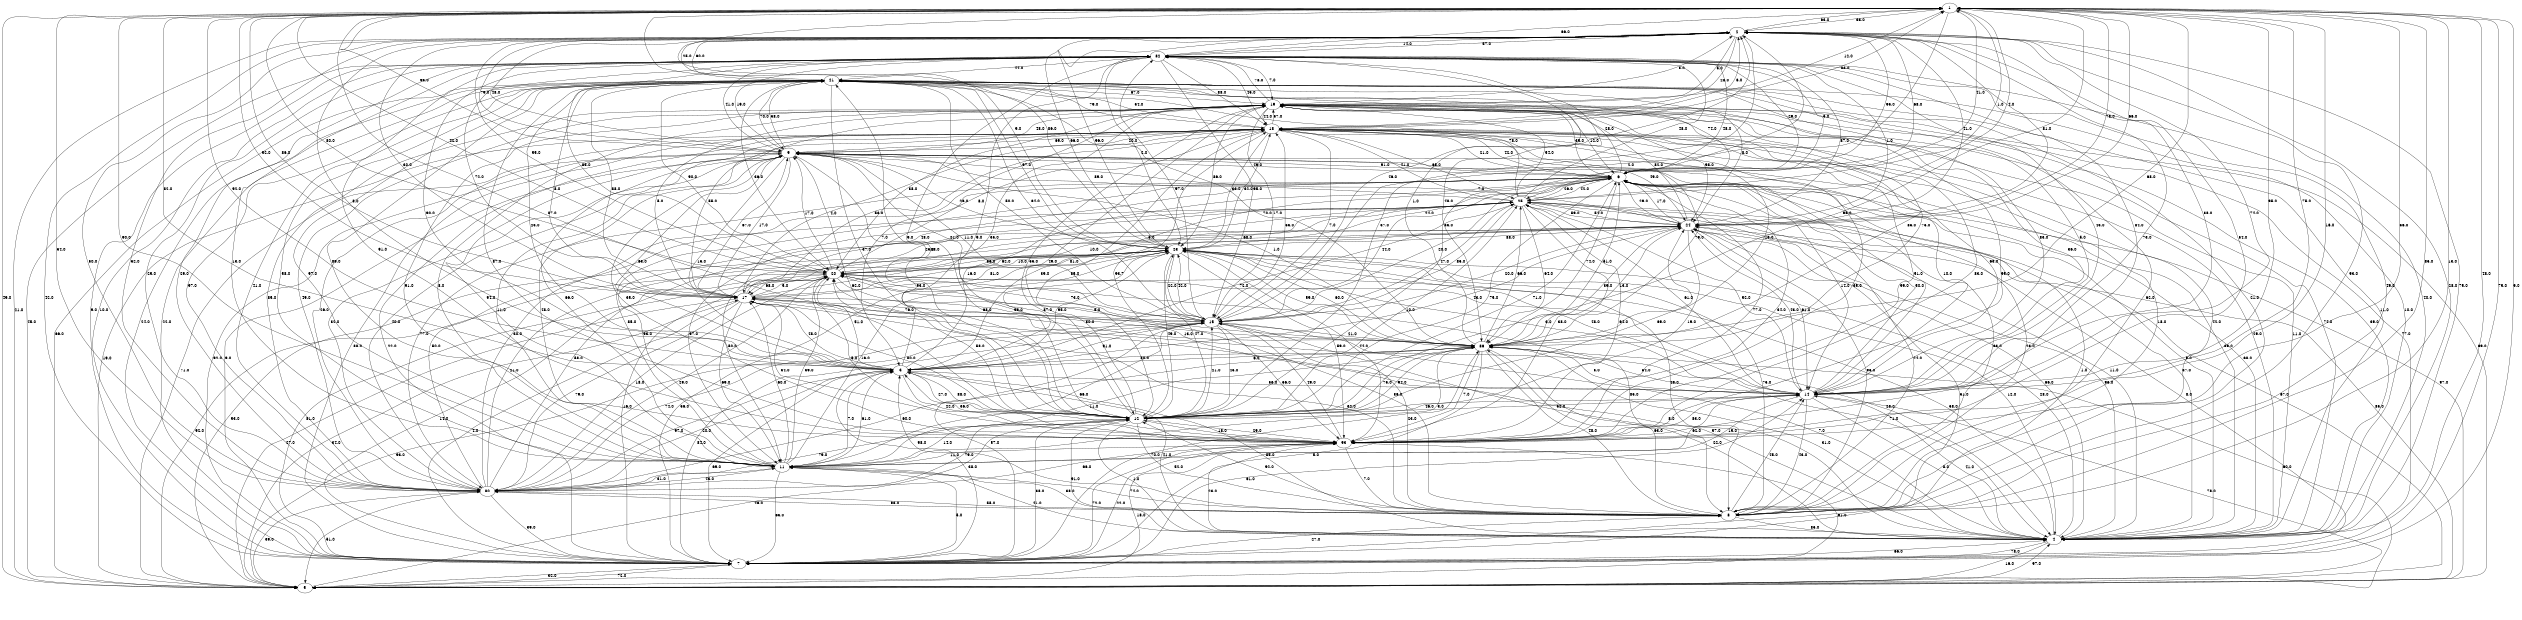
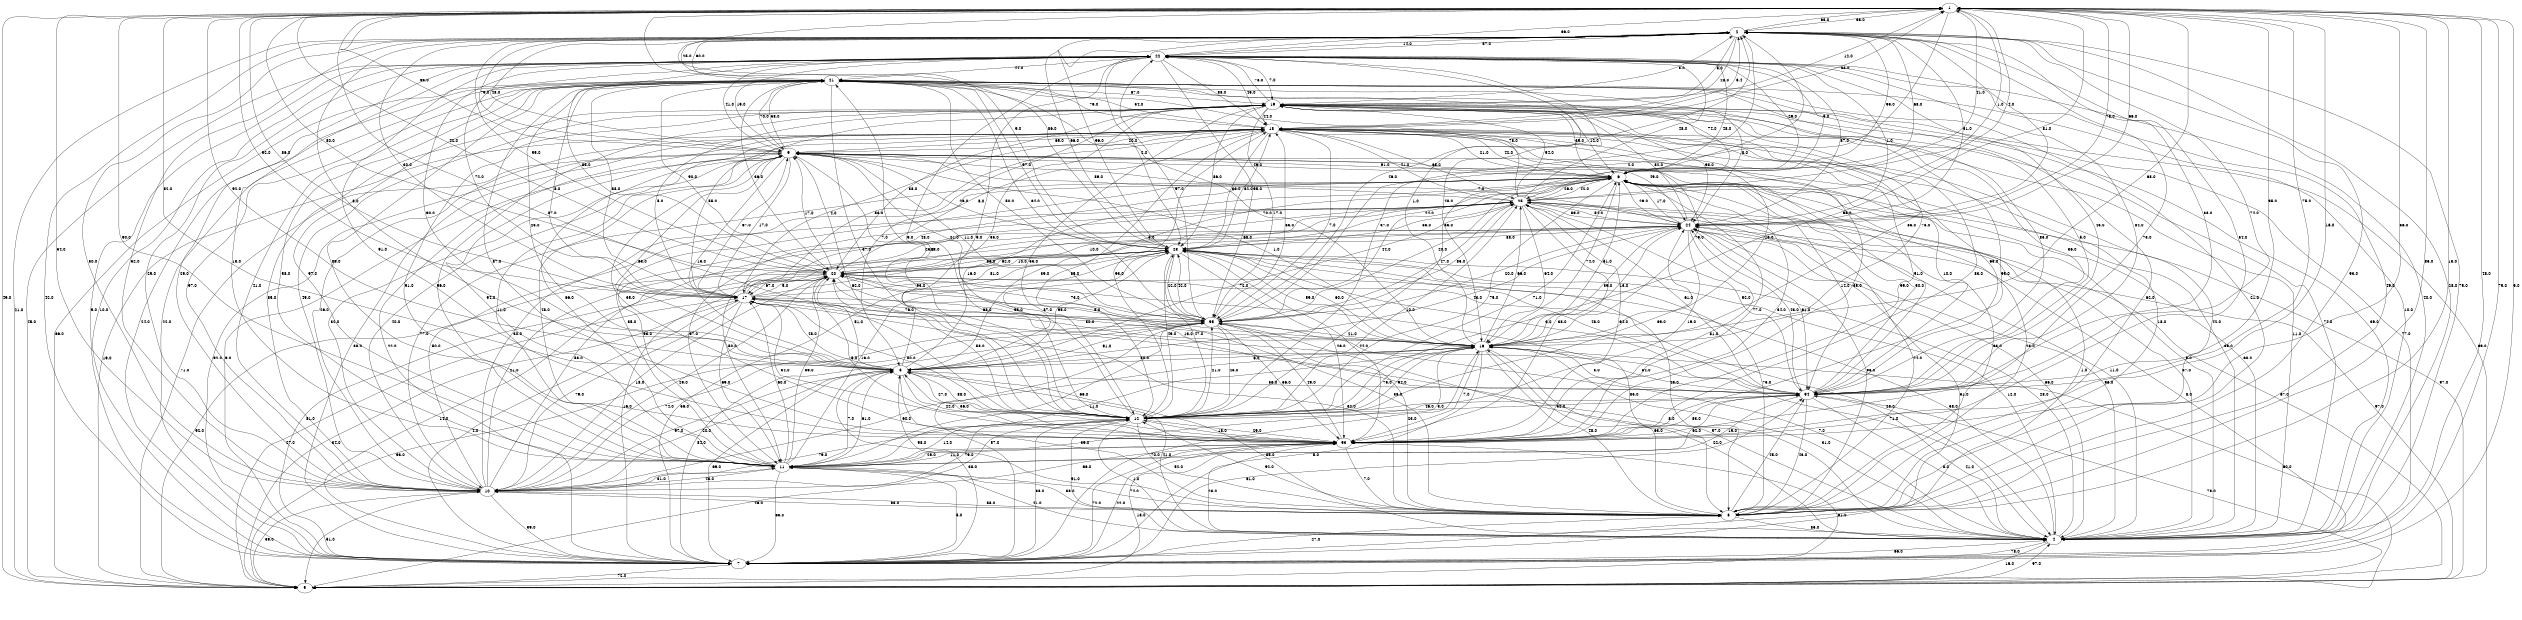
  strict digraph {
    n1 [label=1]
    n2 [label=2]
    n3 [label=3]
    n4 [label=4]
    n5 [label=5]
    n6 [label=7]
    n7 [label=8]
-   n8 [label=80]
+   n8 [label=10]
    n9 [label=11]
    n10 [label=12]
    n11 [label=93]
-   n12 [label=14]
-   n13 [label=15]
-   n14 [label=86]
+   n12 [label=94]
+   n13 [label=95]
+   n14 [label=16]
    n15 [label=17]
    n16 [label=20]
    n17 [label=23]
    n18 [label=24]
    n19 [label=25]
    n20 [label=6]
    n21 [label=9]
    n22 [label=18]
    n23 [label=19]
    n24 [label=21]
-   n25 [label=82]
+   n25 [label=22]
    n1 -> n2 [label=33.0]
    n1 -> n3 [label=92.0]
    n1 -> n4 [label=48.0]
    n1 -> n5 [label=49.0]
    n1 -> n6 [label=75.0]
    n1 -> n7 [label=13.0]
    n1 -> n8 [label=54.0]
    n1 -> n9 [label=90.0]
    n1 -> n10 [label=96.0]
    n1 -> n11 [label=16.0]
    n1 -> n12 [label=95.0]
    n1 -> n13 [label=2.0]
    n1 -> n14 [label=68.0]
    n1 -> n15 [label=86.0]
    n1 -> n16 [label=42.0]
    n1 -> n17 [label=9.0]
    n1 -> n18 [label=78.0]
    n1 -> n19 [label=1.0]
    n2 -> n1 [label=63.0]
    n2 -> n4 [label=28.0]
    n2 -> n5 [label=21.0]
    n2 -> n8 [label=52.0]
    n2 -> n10 [label=37.0]
    n2 -> n11 [label=73.0]
    n2 -> n12 [label=74.0]
    n2 -> n15 [label=30.0]
    n2 -> n16 [label=55.0]
    n2 -> n17 [label=96.0]
    n2 -> n18 [label=81.0]
    n2 -> n20 [label=68.0]
    n2 -> n21 [label=48.0]
    n2 -> n22 [label=28.0]
    n2 -> n23 [label=5.0]
    n2 -> n24 [label=60.0]
    n2 -> n25 [label=57.0]
    n3 -> n1 [label=82.0]
    n3 -> n2 [label=8.0]
    n3 -> n4 [label=41.0]
    n3 -> n6 [label=69.0]
+   n3 -> n7 [label=39.0]
    n3 -> n8 [label=20.0]
    n3 -> n9 [label=7.0]
    n3 -> n10 [label=27.0]
    n3 -> n11 [label=22.0]
    n3 -> n12 [label=53.0]
    n3 -> n14 [label=80.0]
    n3 -> n15 [label=48.0]
    n3 -> n16 [label=51.0]
    n3 -> n17 [label=87.0]
    n3 -> n18 [label=43.0]
    n3 -> n19 [label=72.0]
    n3 -> n20 [label=16.0]
    n3 -> n21 [label=63.0]
    n3 -> n23 [label=35.0]
    n3 -> n24 [label=23.0]
    n4 -> n2 [label=75.0]
    n4 -> n3 [label=85.0]
    n4 -> n5 [label=16.0]
    n4 -> n6 [label=78.0]
    n4 -> n10 [label=91.0]
    n4 -> n11 [label=23.0]
    n4 -> n12 [label=41.0]
    n4 -> n13 [label=7.0]
    n4 -> n14 [label=31.0]
    n4 -> n15 [label=8.0]
    n4 -> n16 [label=58.0]
    n4 -> n17 [label=28.0]
    n4 -> n18 [label=95.0]
    n4 -> n19 [label=37.0]
    n4 -> n20 [label=68.0]
    n4 -> n21 [label=39.0]
-   n4 -> n22 [label=29.0]
    n4 -> n23 [label=39.0]
    n4 -> n24 [label=10.0]
    n5 -> n4 [label=97.0]
-   n5 -> n6 [label=32.0]
    n5 -> n8 [label=39.0]
    n5 -> n10 [label=46.0]
    n5 -> n11 [label=18.0]
    n5 -> n14 [label=60.0]
    n5 -> n15 [label=34.0]
    n5 -> n16 [label=92.0]
-   n5 -> n18 [label=85.0]
+   n5 -> n18 [label=97.0]
    n5 -> n23 [label=69.0]
    n5 -> n25 [label=45.0]
    n6 -> n1 [label=9.0]
    n6 -> n2 [label=42.0]
    n6 -> n3 [label=38.0]
    n6 -> n4 [label=66.0]
    n6 -> n5 [label=72.0]
    n6 -> n7 [label=27.0]
    n6 -> n9 [label=5.0]
    n6 -> n11 [label=72.0]
    n6 -> n12 [label=61.0]
    n6 -> n13 [label=84.0]
    n6 -> n14 [label=70.0]
    n6 -> n16 [label=14.0]
    n6 -> n17 [label=56.0]
    n6 -> n18 [label=8.0]
    n6 -> n21 [label=9.0]
    n6 -> n22 [label=22.0]
    n6 -> n23 [label=77.0]
    n6 -> n24 [label=22.0]
    n6 -> n25 [label=10.0]
    n7 -> n1 [label=85.0]
    n7 -> n2 [label=93.0]
    n7 -> n3 [label=98.0]
    n7 -> n4 [label=85.0]
    n7 -> n8 [label=93.0]
    n7 -> n9 [label=38.0]
    n7 -> n10 [label=92.0]
    n7 -> n12 [label=45.0]
    n7 -> n13 [label=23.0]
    n7 -> n14 [label=63.0]
    n7 -> n15 [label=32.0]
    n7 -> n16 [label=36.0]
    n7 -> n17 [label=75.0]
    n7 -> n18 [label=95.0]
    n7 -> n20 [label=63.0]
    n7 -> n22 [label=42.0]
    n7 -> n24 [label=62.0]
    n8 -> n2 [label=50.0]
    n8 -> n3 [label=97.0]
    n8 -> n5 [label=51.0]
    n8 -> n6 [label=39.0]
    n8 -> n7 [label=55.0]
    n8 -> n9 [label=43.0]
    n8 -> n10 [label=79.0]
    n8 -> n16 [label=29.0]
    n8 -> n17 [label=21.0]
    n8 -> n18 [label=58.0]
    n8 -> n19 [label=50.0]
    n8 -> n20 [label=30.0]
    n8 -> n21 [label=40.0]
    n8 -> n22 [label=26.0]
    n8 -> n23 [label=85.0]
    n8 -> n24 [label=41.0]
    n8 -> n25 [label=29.0]
    n9 -> n3 [label=61.0]
    n9 -> n4 [label=41.0]
    n9 -> n6 [label=63.0]
    n9 -> n7 [label=74.0]
    n9 -> n8 [label=31.0]
    n9 -> n11 [label=11.0]
    n9 -> n12 [label=62.0]
    n9 -> n13 [label=66.0]
    n9 -> n14 [label=11.0]
    n9 -> n15 [label=60.0]
    n9 -> n16 [label=39.0]
    n9 -> n17 [label=16.0]
    n9 -> n19 [label=93.0]
    n9 -> n20 [label=85.0]
    n9 -> n21 [label=11.0]
    n9 -> n22 [label=66.0]
-   n9 -> n23 [label=8.0]
+   n9 -> n23 [label=96.0]
    n9 -> n24 [label=97.0]
    n9 -> n25 [label=13.0]
    n10 -> n1 [label=87.0]
    n10 -> n2 [label=33.0]
    n10 -> n3 [label=88.0]
    n10 -> n4 [label=1.0]
    n10 -> n6 [label=38.0]
    n10 -> n7 [label=52.0]
    n10 -> n8 [label=79.0]
    n10 -> n9 [label=14.0]
    n10 -> n11 [label=29.0]
    n10 -> n12 [label=46.0]
    n10 -> n13 [label=21.0]
    n10 -> n14 [label=94.0]
    n10 -> n15 [label=80.0]
    n10 -> n16 [label=58.0]
    n10 -> n17 [label=47.0]
    n10 -> n18 [label=69.0]
    n10 -> n19 [label=10.0]
    n10 -> n20 [label=71.0]
    n10 -> n21 [label=62.0]
-   n10 -> n22 [label=93.7]
-   n10 -> n23 [label=49.0]
+   n10 -> n22 [label=93.0]
    n10 -> n24 [label=88.0]
    n10 -> n25 [label=9.0]
    n11 -> n1 [label=56.0]
    n11 -> n2 [label=54.0]
    n11 -> n3 [label=36.0]
    n11 -> n5 [label=91.0]
    n11 -> n6 [label=22.0]
    n11 -> n7 [label=7.0]
    n11 -> n8 [label=66.0]
+   n11 -> n9 [label=29.0]
    n11 -> n10 [label=18.0]
    n11 -> n12 [label=83.0]
    n11 -> n13 [label=49.0]
    n11 -> n17 [label=44.0]
    n11 -> n19 [label=64.0]
    n11 -> n20 [label=34.0]
    n11 -> n22 [label=99.0]
    n11 -> n23 [label=95.0]
    n11 -> n24 [label=89.0]
    n11 -> n25 [label=91.0]
    n12 -> n1 [label=75.0]
    n12 -> n2 [label=38.0]
    n12 -> n4 [label=8.0]
    n12 -> n5 [label=78.0]
    n12 -> n7 [label=43.0]
    n12 -> n9 [label=15.0]
    n12 -> n10 [label=52.0]
    n12 -> n14 [label=3.0]
    n12 -> n16 [label=13.0]
    n12 -> n17 [label=3.0]
    n12 -> n18 [label=43.0]
    n12 -> n19 [label=61.0]
    n12 -> n20 [label=50.0]
    n12 -> n21 [label=51.0]
    n12 -> n22 [label=63.0]
    n12 -> n24 [label=5.0]
    n12 -> n25 [label=84.0]
    n13 -> n2 [label=46.0]
    n13 -> n3 [label=91.0]
    n13 -> n4 [label=57.0]
    n13 -> n5 [label=93.0]
    n13 -> n6 [label=57.0]
    n13 -> n8 [label=74.0]
    n13 -> n10 [label=45.0]
    n13 -> n11 [label=56.0]
    n13 -> n14 [label=21.0]
    n13 -> n15 [label=68.0]
    n13 -> n16 [label=73.0]
    n13 -> n17 [label=42.0]
    n13 -> n19 [label=47.0]
    n13 -> n20 [label=44.0]
    n13 -> n21 [label=21.0]
    n13 -> n22 [label=53.0]
    n13 -> n24 [label=64.0]
    n13 -> n25 [label=97.0]
    n14 -> n3 [label=6.0]
    n14 -> n4 [label=22.0]
    n14 -> n6 [label=5.0]
    n14 -> n7 [label=48.0]
    n14 -> n8 [label=60.0]
    n14 -> n9 [label=3.0]
    n14 -> n10 [label=75.0]
    n14 -> n11 [label=7.0]
    n14 -> n12 [label=54.0]
    n14 -> n15 [label=30.0]
    n14 -> n16 [label=76.0]
    n14 -> n17 [label=60.0]
    n14 -> n18 [label=13.0]
    n14 -> n19 [label=66.0]
    n14 -> n20 [label=51.0]
    n14 -> n21 [label=1.0]
    n14 -> n22 [label=13.0]
    n14 -> n23 [label=85.0]
    n14 -> n25 [label=1.0]
    n15 -> n1 [label=52.0]
    n15 -> n4 [label=71.0]
    n15 -> n5 [label=27.0]
    n15 -> n6 [label=4.0]
    n15 -> n8 [label=79.0]
    n15 -> n9 [label=69.0]
    n15 -> n11 [label=34.0]
    n15 -> n13 [label=93.0]
    n15 -> n16 [label=5.0]
    n15 -> n18 [label=56.0]
    n15 -> n20 [label=48.0]
    n15 -> n21 [label=67.0]
    n15 -> n22 [label=53.0]
    n15 -> n23 [label=55.0]
    n15 -> n24 [label=8.0]
    n15 -> n25 [label=72.0]
    n16 -> n1 [label=80.0]
    n16 -> n4 [label=28.0]
    n16 -> n6 [label=81.0]
    n16 -> n7 [label=85.0]
    n16 -> n8 [label=18.0]
    n16 -> n11 [label=5.0]
    n16 -> n14 [label=5.0]
-   n16 -> n15 [label=68.0]
+   n16 -> n15 [label=67.0]
    n16 -> n17 [label=10.0]
    n16 -> n19 [label=68.0]
    n16 -> n21 [label=17.0]
    n16 -> n22 [label=8.0]
    n16 -> n24 [label=90.0]
    n17 -> n1 [label=86.0]
    n17 -> n2 [label=66.0]
    n17 -> n3 [label=95.0]
    n17 -> n4 [label=12.0]
-   n17 -> n5 [label=53.0]
+   n17 -> n19 [label=53.0]
    n17 -> n6 [label=16.0]
    n17 -> n7 [label=48.0]
    n17 -> n10 [label=49.0]
-   n17 -> n11 [label=59.0]
+   n17 -> n11 [label=26.0]
    n17 -> n12 [label=48.0]
    n17 -> n13 [label=22.0]
    n17 -> n14 [label=59.0]
    n17 -> n15 [label=81.0]
    n17 -> n16 [label=62.0]
    n17 -> n22 [label=32.0]
    n18 -> n1 [label=66.0]
-   n18 -> n2 [label=41.0]
+   n18 -> n2 [label=31.0]
    n18 -> n4 [label=66.0]
    n18 -> n6 [label=51.0]
    n18 -> n9 [label=50.0]
    n18 -> n10 [label=19.0]
    n18 -> n12 [label=61.0]
    n18 -> n13 [label=20.0]
    n18 -> n14 [label=39.0]
-   n18 -> n15 [label=81.0]
+   n18 -> n11 [label=81.0]
    n18 -> n16 [label=10.0]
    n18 -> n17 [label=88.0]
    n18 -> n19 [label=54.0]
    n18 -> n20 [label=17.0]
    n18 -> n21 [label=7.0]
    n18 -> n23 [label=82.0]
    n18 -> n25 [label=1.0]
    n19 -> n1 [label=4.0]
    n19 -> n4 [label=11.0]
    n19 -> n5 [label=67.0]
    n19 -> n7 [label=24.0]
    n19 -> n9 [label=97.0]
    n19 -> n11 [label=38.0]
    n19 -> n12 [label=52.0]
    n19 -> n13 [label=85.0]
    n19 -> n14 [label=64.0]
    n19 -> n15 [label=25.0]
    n19 -> n16 [label=5.0]
    n19 -> n18 [label=59.0]
    n19 -> n20 [label=42.0]
    n19 -> n21 [label=89.0]
    n19 -> n22 [label=41.0]
    n19 -> n23 [label=54.0]
    n19 -> n24 [label=78.0]
    n19 -> n25 [label=48.0]
    n20 -> n1 [label=41.0]
    n20 -> n2 [label=95.0]
    n20 -> n3 [label=39.0]
    n20 -> n4 [label=9.0]
    n20 -> n5 [label=97.0]
    n20 -> n6 [label=1.0]
    n20 -> n7 [label=23.0]
    n20 -> n8 [label=77.0]
    n20 -> n10 [label=75.0]
    n20 -> n11 [label=77.0]
    n20 -> n12 [label=14.0]
    n20 -> n13 [label=20.0]
    n20 -> n14 [label=74.0]
    n20 -> n17 [label=24.0]
    n20 -> n18 [label=29.0]
    n20 -> n19 [label=26.0]
    n20 -> n21 [label=49.0]
    n20 -> n22 [label=42.0]
    n20 -> n23 [label=35.0]
-   n20 -> n24 [label=28.0]
    n20 -> n25 [label=5.0]
    n21 -> n1 [label=93.0]
    n21 -> n2 [label=79.0]
    n21 -> n3 [label=15.0]
    n21 -> n5 [label=71.0]
    n21 -> n6 [label=92.0]
    n21 -> n8 [label=32.0]
    n21 -> n9 [label=48.0]
    n21 -> n10 [label=93.0]
    n21 -> n11 [label=35.0]
    n21 -> n12 [label=10.0]
    n21 -> n13 [label=11.0]
    n21 -> n15 [label=17.0]
    n21 -> n17 [label=26.0]
    n21 -> n20 [label=91.0]
    n21 -> n22 [label=20.0]
    n21 -> n24 [label=58.0]
    n21 -> n25 [label=19.0]
    n22 -> n1 [label=83.0]
-   n22 -> n2 [label=6.0]
+   n22 -> n2 [label=6.4]
    n22 -> n4 [label=11.0]
    n22 -> n5 [label=19.0]
    n22 -> n6 [label=88.0]
    n22 -> n7 [label=18.0]
    n22 -> n9 [label=94.0]
    n22 -> n10 [label=85.0]
    n22 -> n11 [label=35.0]
    n22 -> n13 [label=7.0]
    n22 -> n14 [label=79.0]
    n22 -> n15 [label=4.0]
    n22 -> n17 [label=33.0]
    n22 -> n18 [label=49.0]
    n22 -> n19 [label=65.0]
    n22 -> n20 [label=21.0]
    n22 -> n21 [label=69.0]
-   n22 -> n23 [label=57.0]
    n22 -> n24 [label=54.0]
    n22 -> n25 [label=45.0]
    n23 -> n1 [label=12.0]
    n23 -> n2 [label=3.0]
    n23 -> n3 [label=7.0]
    n23 -> n4 [label=74.0]
    n23 -> n8 [label=49.0]
    n23 -> n9 [label=91.0]
    n23 -> n10 [label=55.0]
    n23 -> n11 [label=83.0]
    n23 -> n12 [label=36.0]
    n23 -> n13 [label=17.0]
    n23 -> n14 [label=75.0]
    n23 -> n15 [label=5.0]
    n23 -> n16 [label=38.0]
    n23 -> n17 [label=86.0]
    n23 -> n18 [label=98.0]
    n23 -> n20 [label=12.0]
-   n23 -> n21 [label=48.0]
    n23 -> n22 [label=44.0]
    n23 -> n25 [label=78.0]
    n24 -> n2 [label=25.0]
-   n24 -> n4 [label=11.0]
    n24 -> n5 [label=66.0]
    n24 -> n6 [label=24.0]
    n24 -> n7 [label=21.0]
    n24 -> n8 [label=97.0]
    n24 -> n9 [label=58.0]
    n24 -> n10 [label=37.0]
    n24 -> n11 [label=87.0]
    n24 -> n12 [label=83.0]
    n24 -> n13 [label=50.0]
    n24 -> n14 [label=70.0]
    n24 -> n15 [label=88.0]
    n24 -> n16 [label=36.0]
    n24 -> n17 [label=97.0]
    n24 -> n18 [label=8.0]
    n24 -> n20 [label=74.0]
    n24 -> n21 [label=70.0]
    n24 -> n22 [label=79.0]
    n24 -> n23 [label=67.0]
    n25 -> n1 [label=66.0]
    n25 -> n2 [label=14.0]
    n25 -> n3 [label=90.0]
    n25 -> n4 [label=40.0]
    n25 -> n6 [label=9.0]
    n25 -> n7 [label=49.0]
    n25 -> n8 [label=25.0]
    n25 -> n10 [label=9.0]
    n25 -> n12 [label=43.0]
    n25 -> n13 [label=95.0]
    n25 -> n14 [label=48.0]
    n25 -> n16 [label=85.0]
    n25 -> n17 [label=2.0]
    n25 -> n18 [label=87.0]
    n25 -> n19 [label=48.0]
    n25 -> n20 [label=29.0]
    n25 -> n21 [label=41.0]
    n25 -> n22 [label=88.0]
    n25 -> n23 [label=7.0]
    n25 -> n24 [label=44.0]
  }
